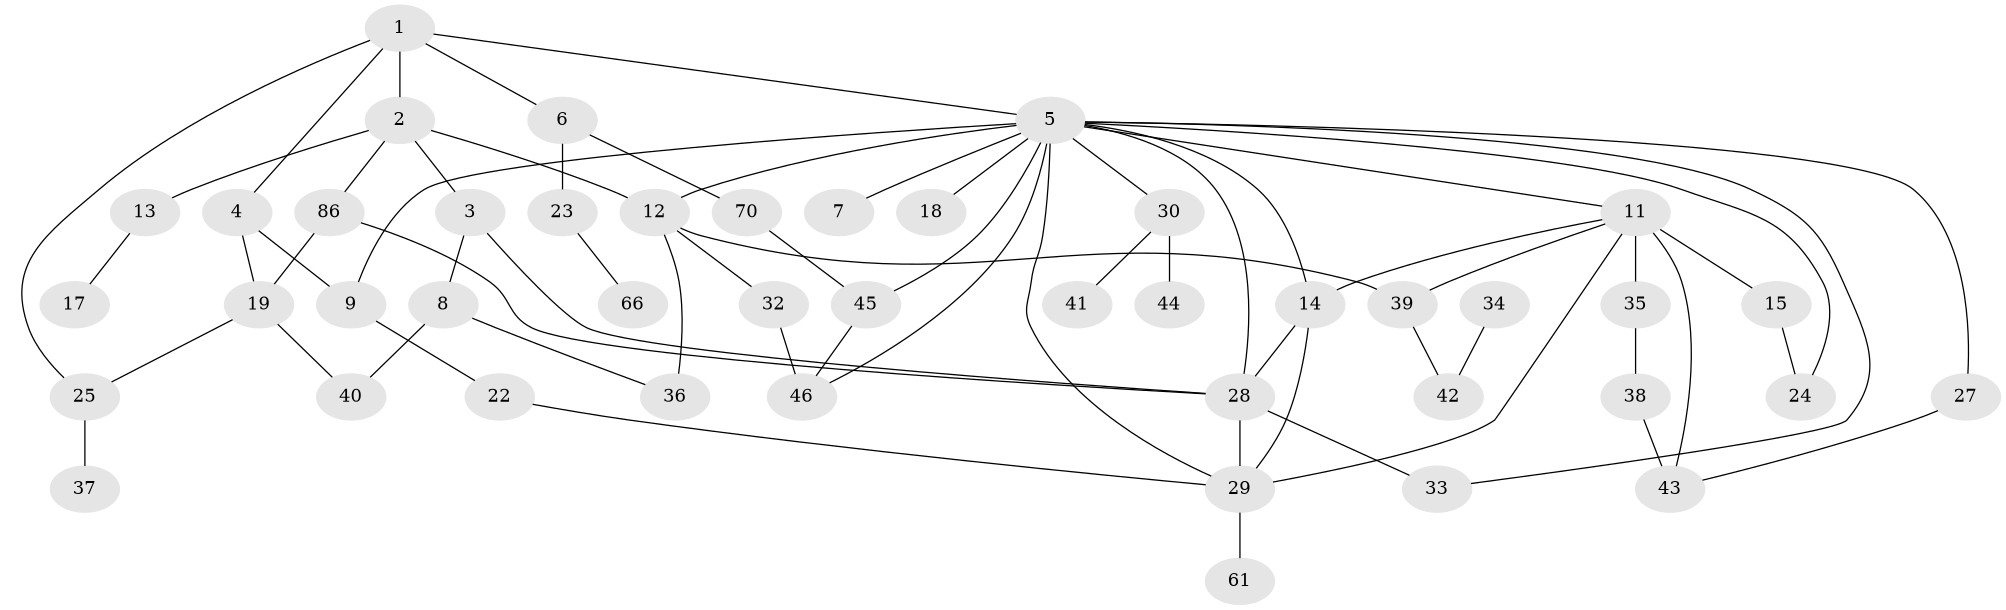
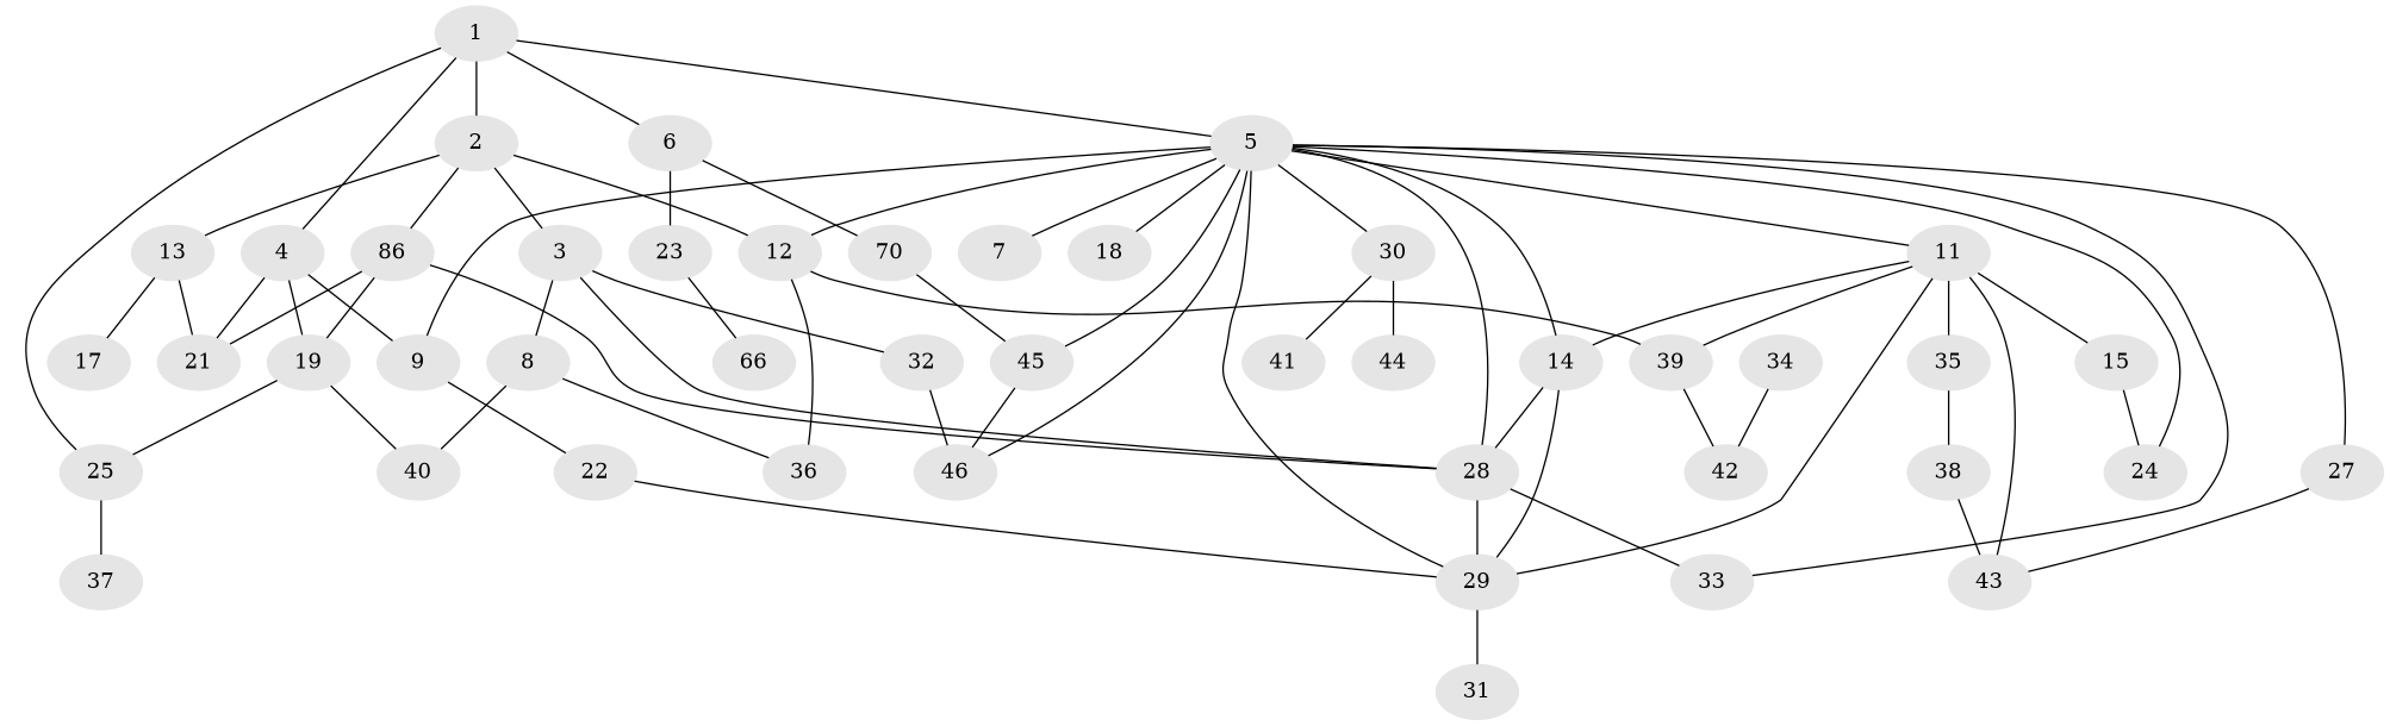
  graph {
    node [color=gray90 style=filled]
    edge [weight=1.0]
    1
    2
    4
    5
    6
    25
    3
    12
    13
    n10 [label=86]
    9
    19
+   21
    28
    7
    11
    14
    18
    24
    27
    29
    30
    33
    45
    46
    n26 [label=70]
    23
    37
    8
    32
    36
    39
    17
    40
    22
    15
    35
    43
-   31 [label=61]
+   31
    41
    44
    n42 [label=66]
    38
    42
    34
    1 -- 2 [weight=2.0]
    1 -- 4
    1 -- 5
    1 -- 6
    1 -- 25
    2 -- 3
    2 -- 12
    2 -- 13
    2 -- n10
    4 -- 9
    4 -- 19
+   4 -- 21
    5 -- 12 [weight=2.0]
    5 -- 9
    5 -- 28
    5 -- 7
    5 -- 11
    5 -- 14
    5 -- 18 [weight=2.0]
    5 -- 24
    5 -- 27
    5 -- 29
    5 -- 30
    5 -- 33
    5 -- 45
    5 -- 46
    6 -- n26
    6 -- 23
    25 -- 37
    3 -- 28
    3 -- 8
-   12 -- 32
+   3 -- 32
    12 -- 36
    12 -- 39 [weight=2.0]
+   13 -- 21 [weight=2.0]
    13 -- 17
    n10 -- 19
+   n10 -- 21
    n10 -- 28
    9 -- 22
    19 -- 25
    19 -- 40
    28 -- 29
    28 -- 33
    11 -- 14
    11 -- 29
    11 -- 39
    11 -- 15 [weight=3.0]
    11 -- 35
    11 -- 43
    14 -- 28 [weight=2.0]
    14 -- 29
    27 -- 43
    29 -- 31
    30 -- 41
    30 -- 44
    45 -- 46
    n26 -- 45
    23 -- n42 [weight=2.0]
    8 -- 36
    8 -- 40
    32 -- 46 [weight=2.0]
    39 -- 42
    22 -- 29
    15 -- 24
    35 -- 38
    38 -- 43 [weight=2.0]
    34 -- 42
  }
